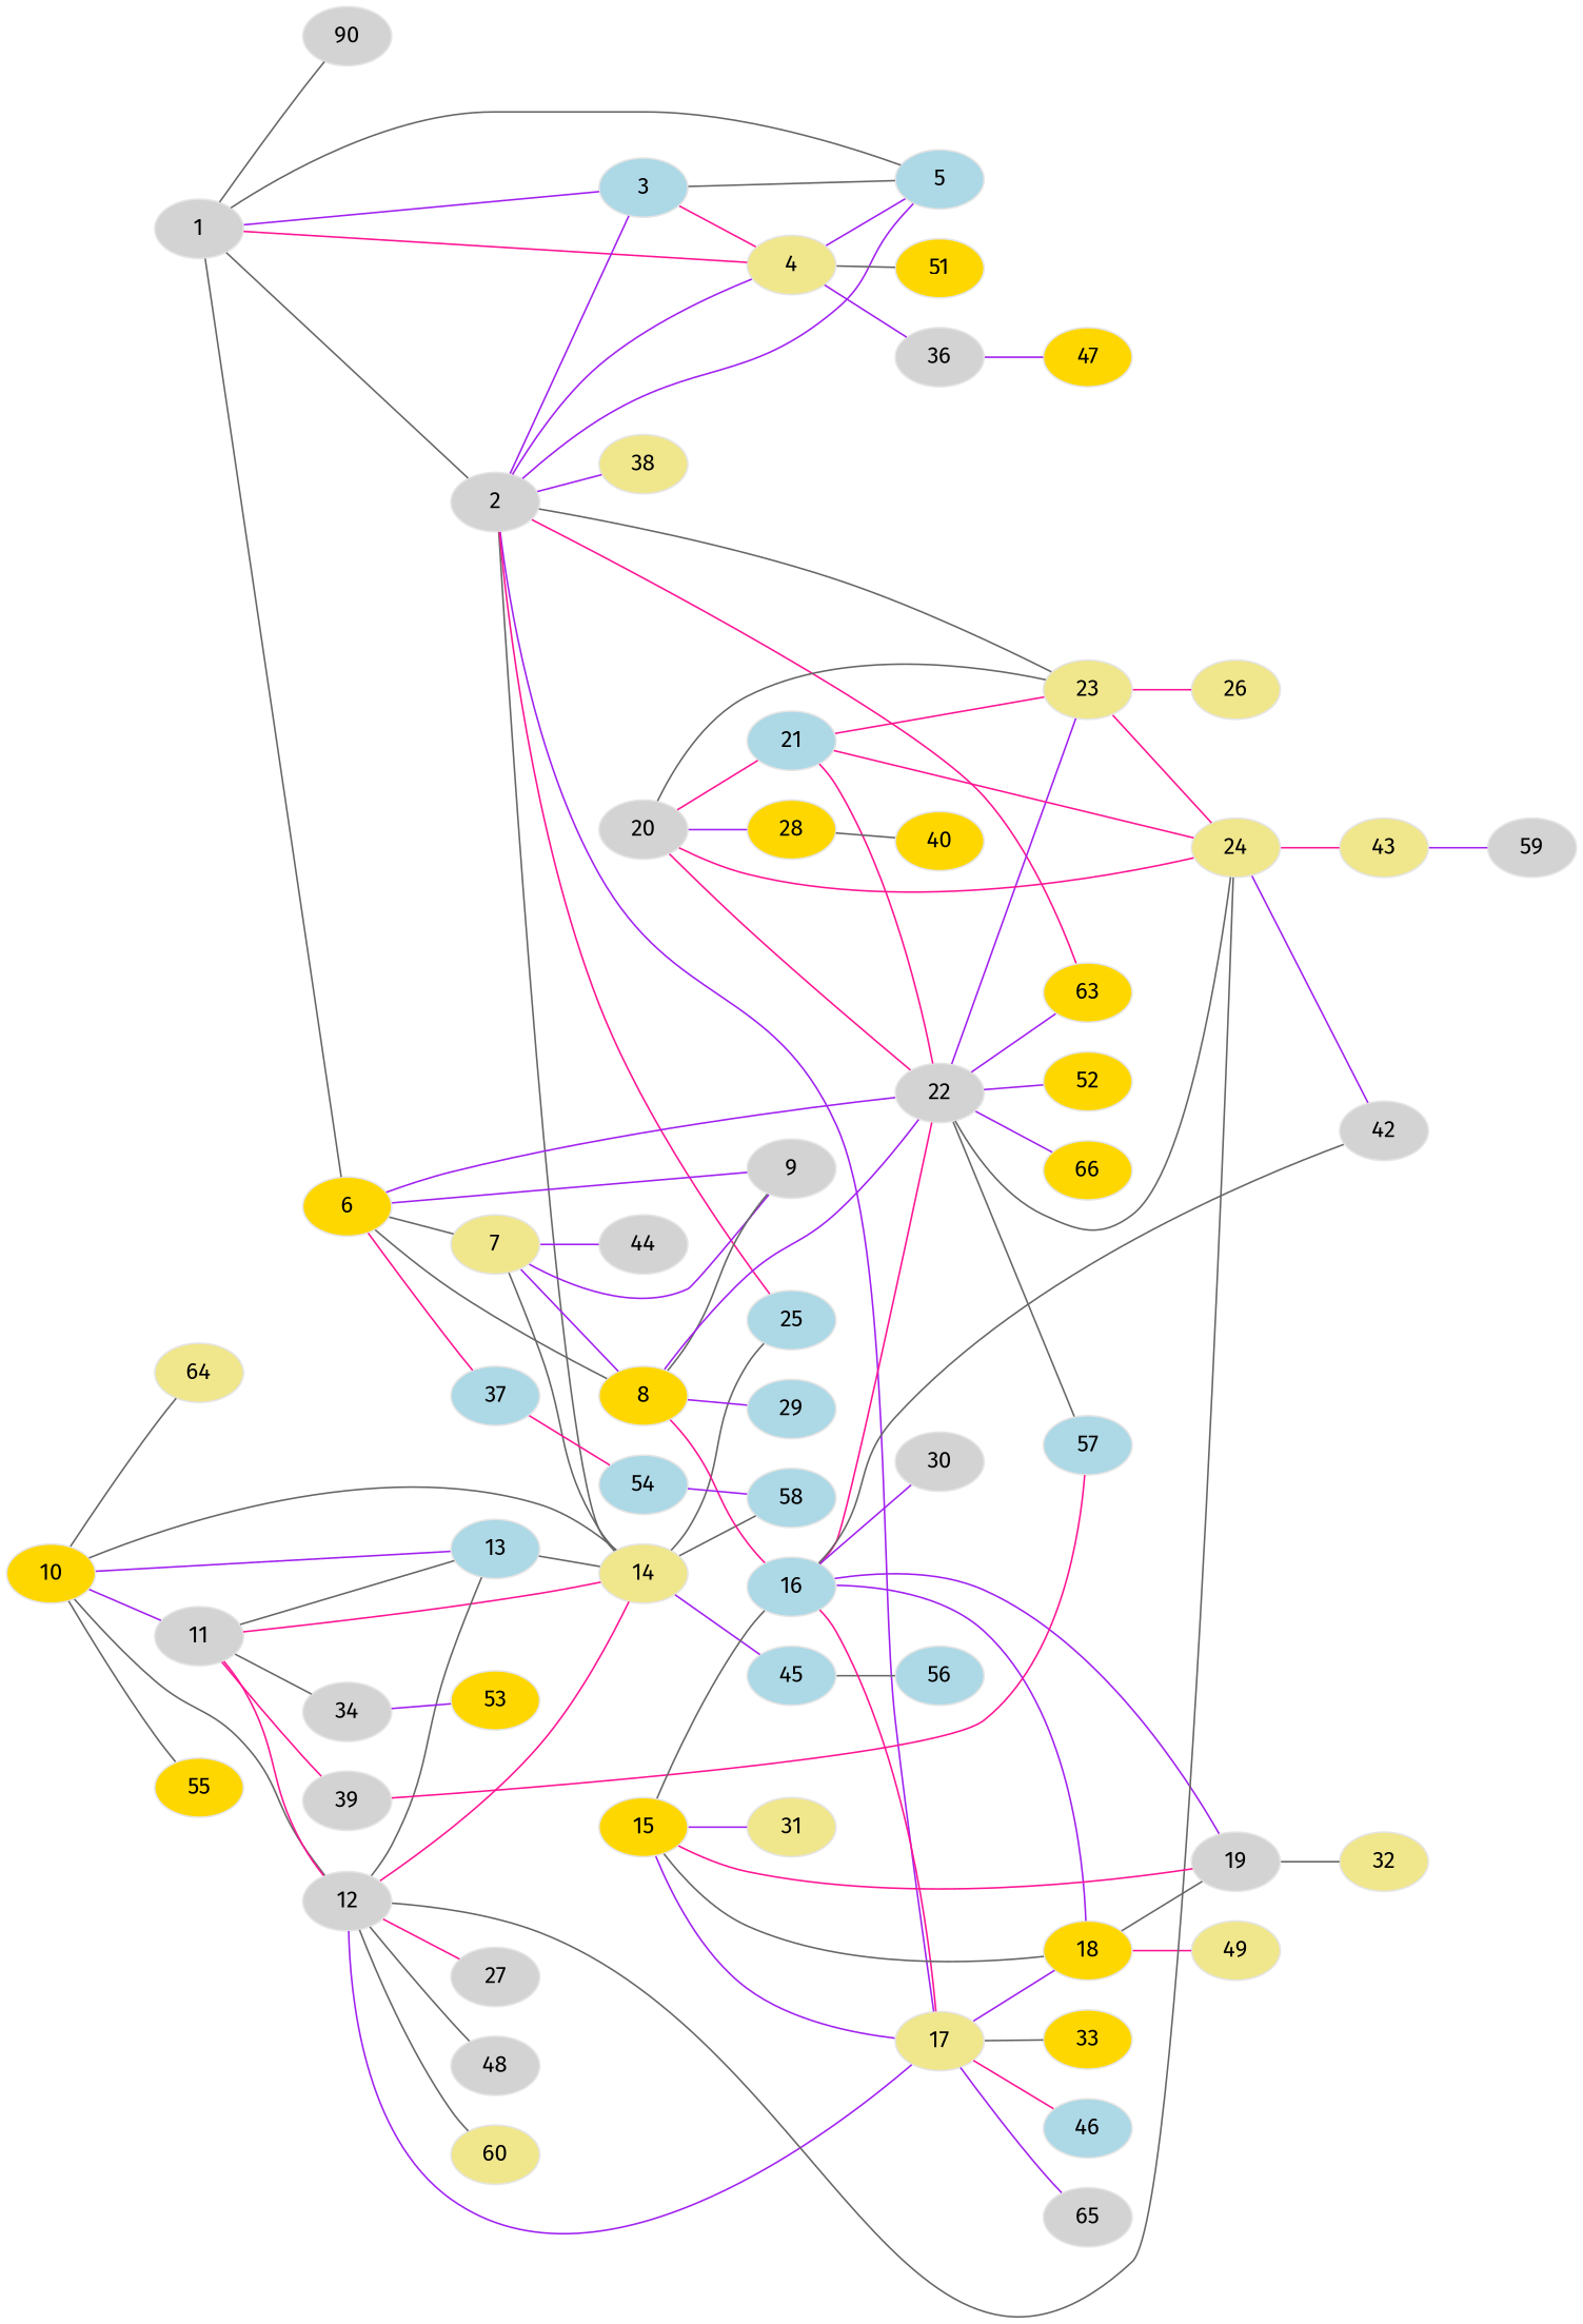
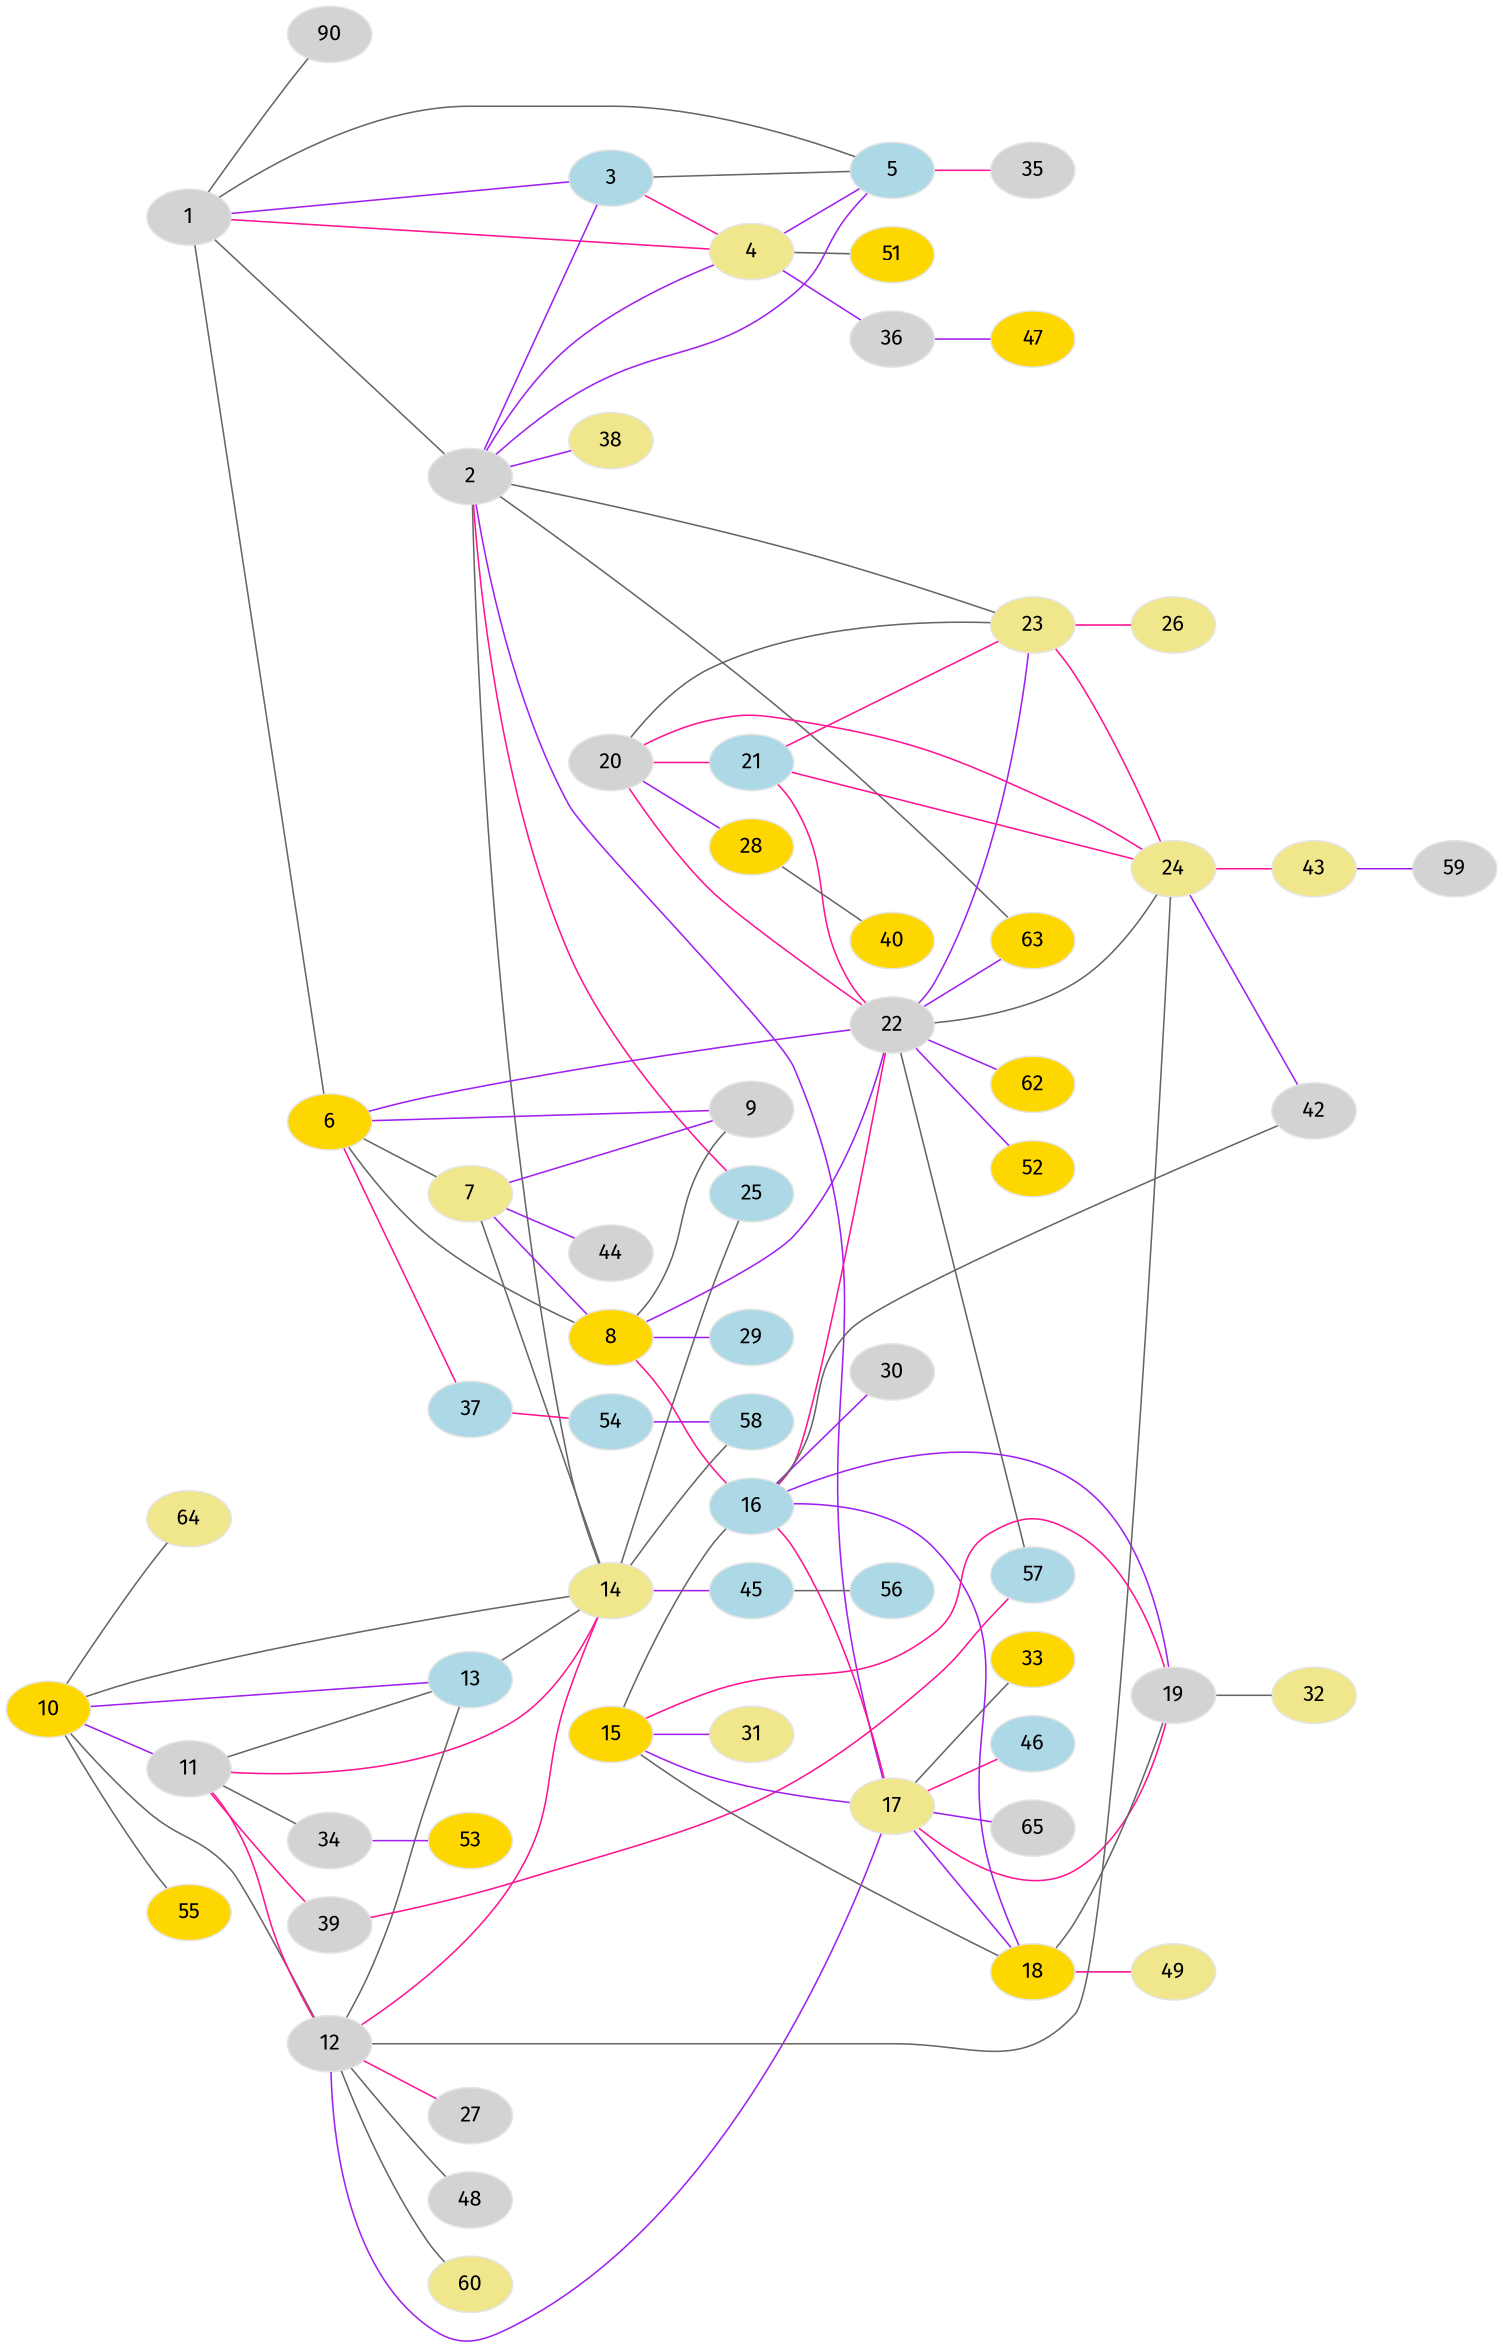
  graph {
    fontname="Fira Sans"
    rankdir=LR
    node [color=gray90 fillcolor=lightgrey fontname="Fira Sans" style=filled]
    edge [color=gray40 fontname="Fira Sans" weight=1.0]
    1
    2
    3 [fillcolor=lightblue]
    4 [fillcolor=khaki]
    5 [fillcolor=lightblue]
    6 [fillcolor=gold]
    n7 [label=90]
    14 [fillcolor=khaki]
    17 [fillcolor=khaki]
    23 [fillcolor=khaki]
    25 [fillcolor=lightblue]
    38 [fillcolor=khaki]
    63 [fillcolor=gold]
    36
    51 [fillcolor=gold]
+   35
    7 [fillcolor=khaki]
    8 [fillcolor=gold]
    9
    22
    37 [fillcolor=lightblue]
    45 [fillcolor=lightblue]
    58 [fillcolor=lightblue]
    18 [fillcolor=gold]
    19
    33 [fillcolor=gold]
    46 [fillcolor=lightblue]
    65
    24 [fillcolor=khaki]
    26 [fillcolor=khaki]
    47 [fillcolor=gold]
    44
    16 [fillcolor=lightblue]
    29 [fillcolor=lightblue]
    52 [fillcolor=gold]
    57 [fillcolor=lightblue]
-   62 [fillcolor=gold label=66]
+   62 [fillcolor=gold]
    54 [fillcolor=lightblue]
    30
    42
    10 [fillcolor=gold]
    11
    12
    13 [fillcolor=lightblue]
    55 [fillcolor=gold]
    64 [fillcolor=khaki]
    39
    34
    27
    48
    60 [fillcolor=khaki]
    53 [fillcolor=gold]
    43 [fillcolor=khaki]
    56 [fillcolor=lightblue]
    15 [fillcolor=gold]
    31 [fillcolor=khaki]
    49 [fillcolor=khaki]
    32 [fillcolor=khaki]
    20
    21 [fillcolor=lightblue]
    28 [fillcolor=gold]
    40 [fillcolor=gold]
    59
    1 -- 2
    1 -- 3 [color=purple]
    1 -- 4 [color=deeppink]
    1 -- 5
    1 -- 6
    1 -- n7
    2 -- 3 [color=purple]
    2 -- 4 [color=purple]
    2 -- 5 [color=purple]
    2 -- 14
    2 -- 17 [color=purple]
    2 -- 23
    2 -- 25 [color=deeppink]
    2 -- 38 [color=purple]
-   2 -- 63 [color=deeppink]
+   2 -- 63
    3 -- 4 [color=deeppink]
    3 -- 5
    4 -- 5 [color=purple]
    4 -- 36 [color=purple]
    4 -- 51
+   5 -- 35 [color=deeppink]
    6 -- 7 [weight=2.0]
    6 -- 8 [weight=2.0]
    6 -- 9 [color=purple weight=3.0]
    6 -- 22 [color=purple]
    6 -- 37 [color=deeppink]
    14 -- 25
    14 -- 45 [color=purple]
    14 -- 58
    17 -- 18 [color=purple]
+   17 -- 19 [color=deeppink]
    17 -- 33
    17 -- 46 [color=deeppink]
    17 -- 65 [color=purple]
    23 -- 24 [color=deeppink]
    23 -- 26 [color=deeppink]
    36 -- 47 [color=purple]
    7 -- 14
    7 -- 8 [color=purple]
    7 -- 9 [color=purple]
    7 -- 44 [color=purple]
    8 -- 9
    8 -- 22 [color=purple]
    8 -- 16 [color=deeppink]
    8 -- 29 [color=purple]
    22 -- 23 [color=purple]
    22 -- 63 [color=purple]
    22 -- 24
    22 -- 52 [color=purple]
    22 -- 57
    22 -- 62 [color=purple]
    37 -- 54 [color=deeppink]
    45 -- 56
    18 -- 19
    18 -- 49 [color=deeppink weight=2.0]
    19 -- 32
    24 -- 42 [color=purple]
    24 -- 43 [color=deeppink]
    16 -- 17 [color=deeppink]
    16 -- 22 [color=deeppink]
    16 -- 18 [color=purple]
    16 -- 19 [color=purple]
    16 -- 30 [color=purple]
    16 -- 42
    54 -- 58 [color=purple]
    10 -- 14
    10 -- 11 [color=purple]
    10 -- 12
    10 -- 13 [color=purple]
    10 -- 55
    10 -- 64
    11 -- 14 [color=deeppink]
    11 -- 12 [color=deeppink]
    11 -- 13
    11 -- 39 [color=deeppink]
    11 -- 34
    12 -- 14 [color=deeppink]
    12 -- 17 [color=purple]
    12 -- 24
    12 -- 13
    12 -- 27 [color=deeppink]
    12 -- 48
    12 -- 60
    13 -- 14
    39 -- 57 [color=deeppink]
    34 -- 53 [color=purple]
    43 -- 59 [color=purple]
    15 -- 17 [color=purple]
    15 -- 18
    15 -- 19 [color=deeppink]
    15 -- 16
    15 -- 31 [color=purple weight=6.0]
    20 -- 23
    20 -- 22 [color=deeppink]
    20 -- 24 [color=deeppink]
    20 -- 21 [color=deeppink]
    20 -- 28 [color=purple]
    21 -- 23 [color=deeppink]
    21 -- 22 [color=deeppink]
    21 -- 24 [color=deeppink weight=3.0]
    28 -- 40
  }
